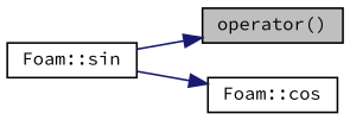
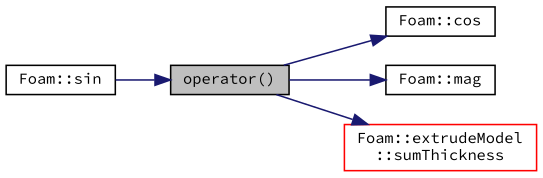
  digraph {
    fontname="Source Code Pro"
    rankdir=LR
    node [color=black fontname="Source Code Pro" fontsize=10 shape=record]
    edge [color=midnightblue fontname="Source Code Pro" fontsize=10 labelfontname=Helvetica labelfontsize=10 style=solid]
    n1 [fillcolor=grey75 fontcolor=black height=0.2 label="operator()" style=filled width=0.4]
    n2 [height=0.2 label="Foam::cos" width=0.4]
+   n3 [height=0.2 label="Foam::mag" width=0.4]
+   n4 [color=red height=0.2 label="Foam::extrudeModel\l::sumThickness" width=0.4]
    n5 [height=0.2 label="Foam::sin" width=0.4]
-   n5 -> n2
+   n1 -> n2
+   n1 -> n3
+   n1 -> n4
    n5 -> n1
  }
